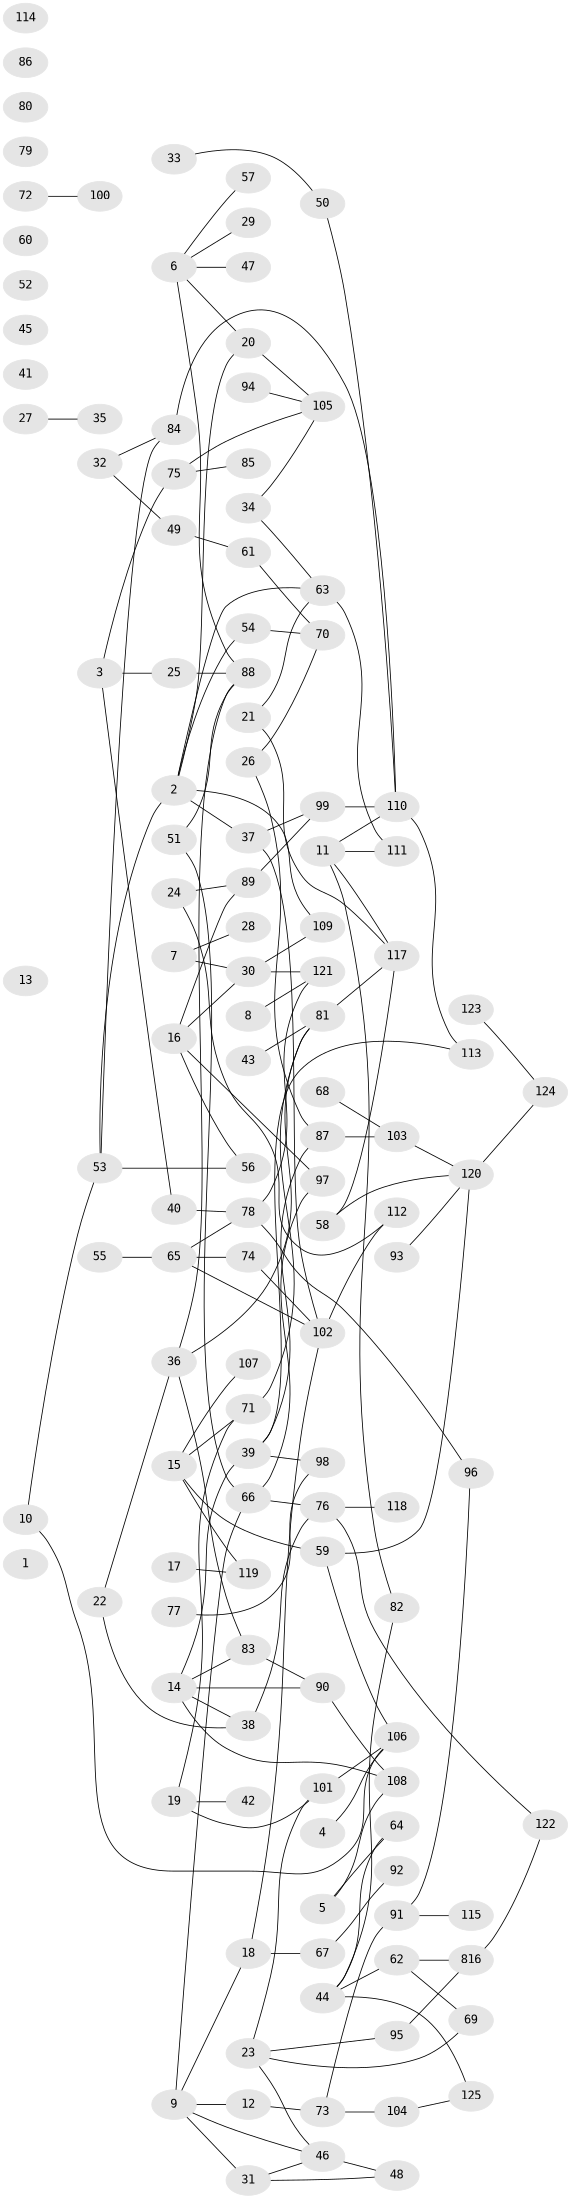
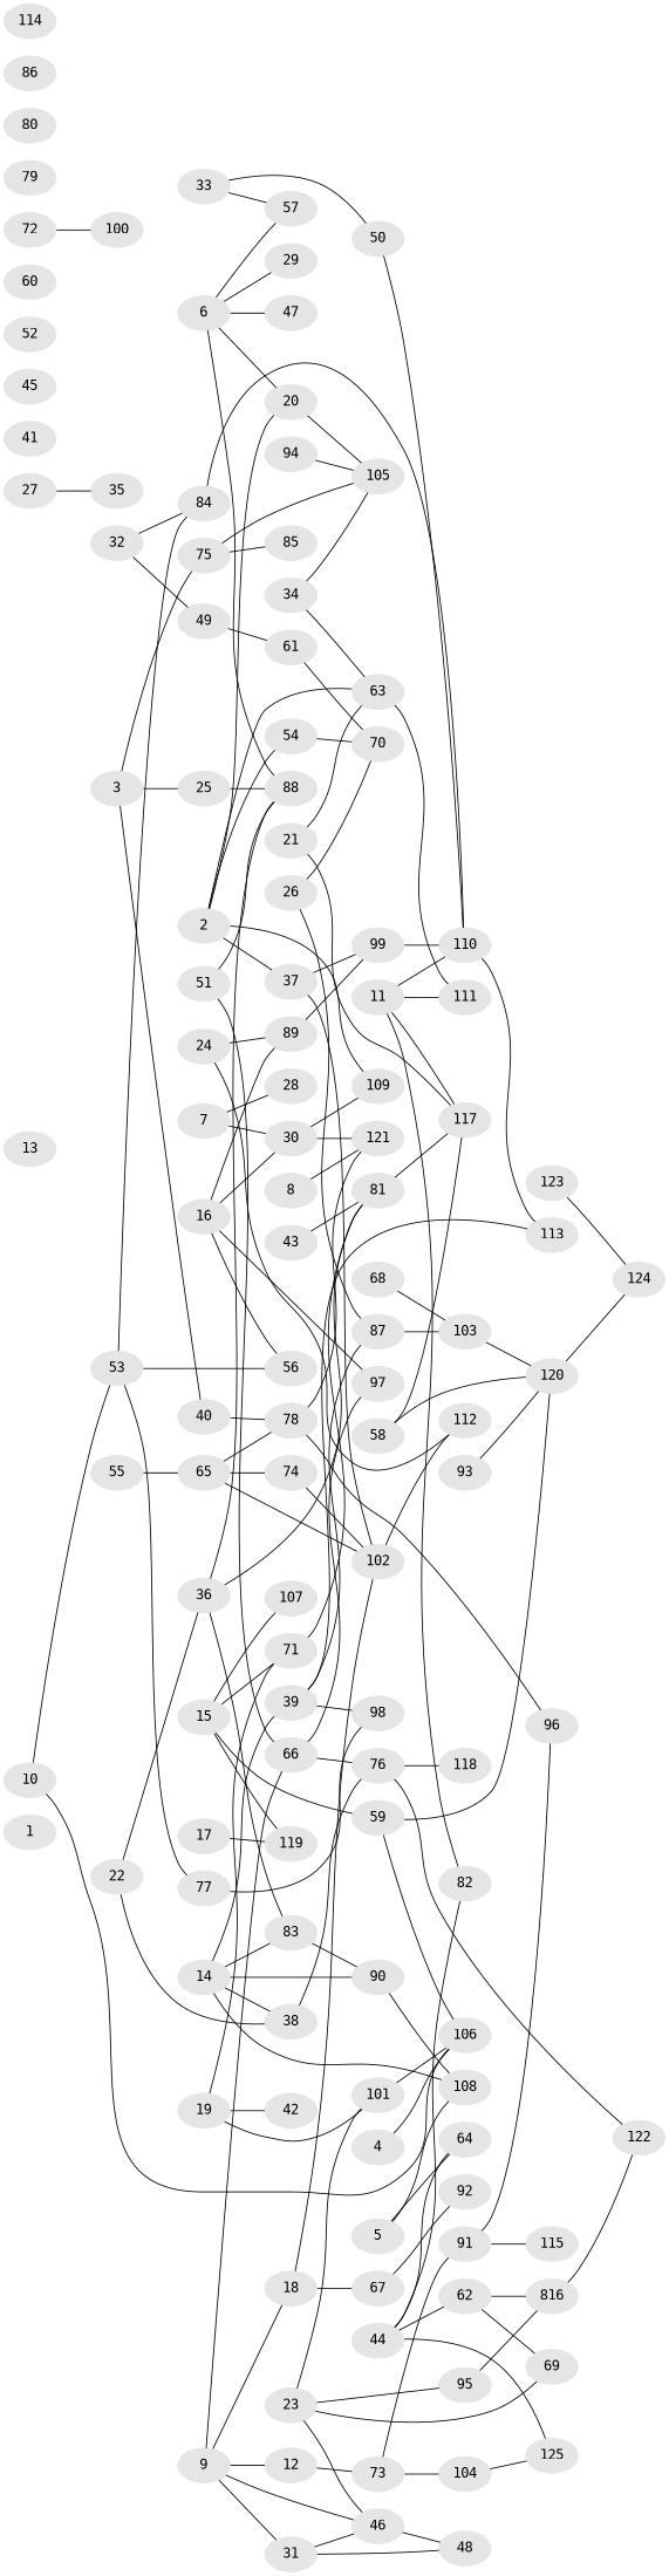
  graph {
    fontname="DejaVu Sans Mono"
    rankdir=LR
    node [color=gray90 fontname="DejaVu Sans Mono" style=filled]
    edge [fontname="DejaVu Sans Mono"]
    1
    2
    20
    37
    54
    63
    109
    105
    102
    99
    70
    111
    3
    25
    40
    75
    88
    78
    85
    4
    106
    5
    64
    108
    6
    29
    47
    57
    7
    28
    30
    121
    8
    9
    12
    18
    31
    46
    66
    73
    67
    48
    97
    76
    10
    53
    56
    84
    77
    11
    82
    110
    117
    113
    91
    104
    13
    14
    38
    39
    83
    90
    87
    98
    15
    59
    71
    107
    119
    43
    81
    120
    16
    89
    17
    92
    112
    19
    42
    101
    21
    22
    36
    23
    69
    95
    n87 [label=816]
    24
    26
    103
    27
    35
    32
    49
    61
    33
    50
    34
    118
    122
    96
    41
    44
    62
    125
    45
    51
    52
    55
    65
    74
    58
    124
    60
    68
    72
    100
    115
    79
    80
    86
    93
    94
    114
    123
    2 -- 20
    2 -- 37
    2 -- 54
    2 -- 63
    2 -- 109
    20 -- 105
    37 -- 102
    37 -- 99
    54 -- 70
    63 -- 111
    102 -- 112
    99 -- 110
    3 -- 25
    3 -- 40
    3 -- 75
    25 -- 88
    40 -- 78
    75 -- 105
    75 -- 85
    78 -- 121
    78 -- 96
    4 -- 106
    5 -- 64
    5 -- 108
    6 -- 20
    6 -- 88
    6 -- 29
    6 -- 47
    6 -- 57
    7 -- 28
    7 -- 30
    30 -- 109
    30 -- 121
    8 -- 121
    9 -- 12
    9 -- 18
    9 -- 31
    9 -- 46
    9 -- 66
    12 -- 73
    18 -- 102
    18 -- 67
    31 -- 46
    31 -- 48
    46 -- 48
    66 -- 97
    66 -- 76
    73 -- 91
    73 -- 104
    67 -- 92
    76 -- 118
    76 -- 122
    10 -- 106
    10 -- 53
    53 -- 56
    53 -- 84
-   53 -- 2
+   53 -- 77
    84 -- 110
    77 -- 98
    11 -- 111
    11 -- 82
    11 -- 110
    11 -- 117
    110 -- 113
    91 -- 96
    91 -- 115
    104 -- 125
    14 -- 108
    14 -- 38
    14 -- 39
    14 -- 83
    14 -- 90
    38 -- 76
    39 -- 113
    39 -- 87
    39 -- 98
    83 -- 90
    90 -- 108
    87 -- 103
    15 -- 59
    15 -- 71
    15 -- 107
    15 -- 119
    59 -- 106
    59 -- 120
    71 -- 81
    43 -- 81
    81 -- 117
    120 -- 124
    16 -- 30
    16 -- 97
    16 -- 56
    16 -- 89
    89 -- 99
    17 -- 119
    19 -- 71
    19 -- 42
    19 -- 101
    101 -- 106
    21 -- 63
    21 -- 117
    22 -- 38
    22 -- 36
    36 -- 88
    36 -- 83
    36 -- 81
    23 -- 46
    23 -- 101
    23 -- 69
    23 -- 95
    95 -- n87
    n87 -- 122
    24 -- 89
    24 -- 112
    26 -- 70
    26 -- 87
    103 -- 120
    27 -- 35
    32 -- 84
    32 -- 49
    49 -- 61
    61 -- 70
+   33 -- 57
    33 -- 50
    50 -- 110
    34 -- 63
    34 -- 105
    44 -- 64
    44 -- 82
    44 -- 62
    44 -- 125
    62 -- 69
    62 -- n87
    51 -- 88
    51 -- 66
    55 -- 65
    65 -- 102
    65 -- 78
    65 -- 74
    74 -- 102
    58 -- 117
    58 -- 120
    68 -- 103
    72 -- 100
    93 -- 120
    94 -- 105
    123 -- 124
  }
